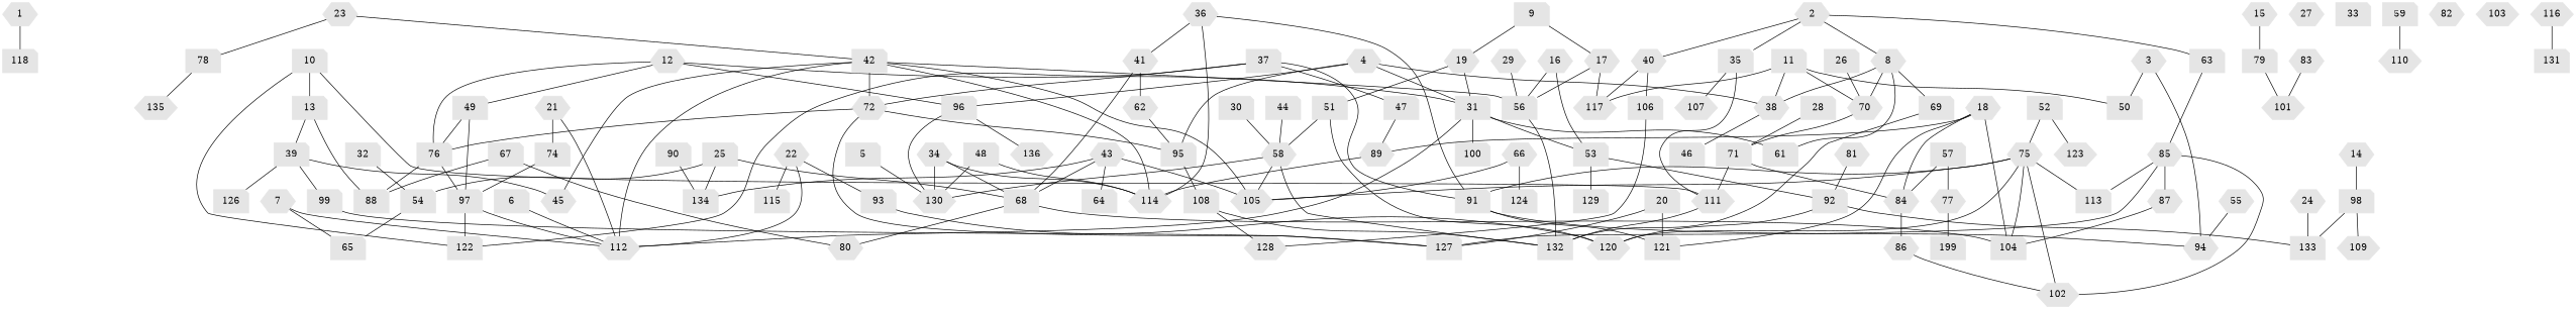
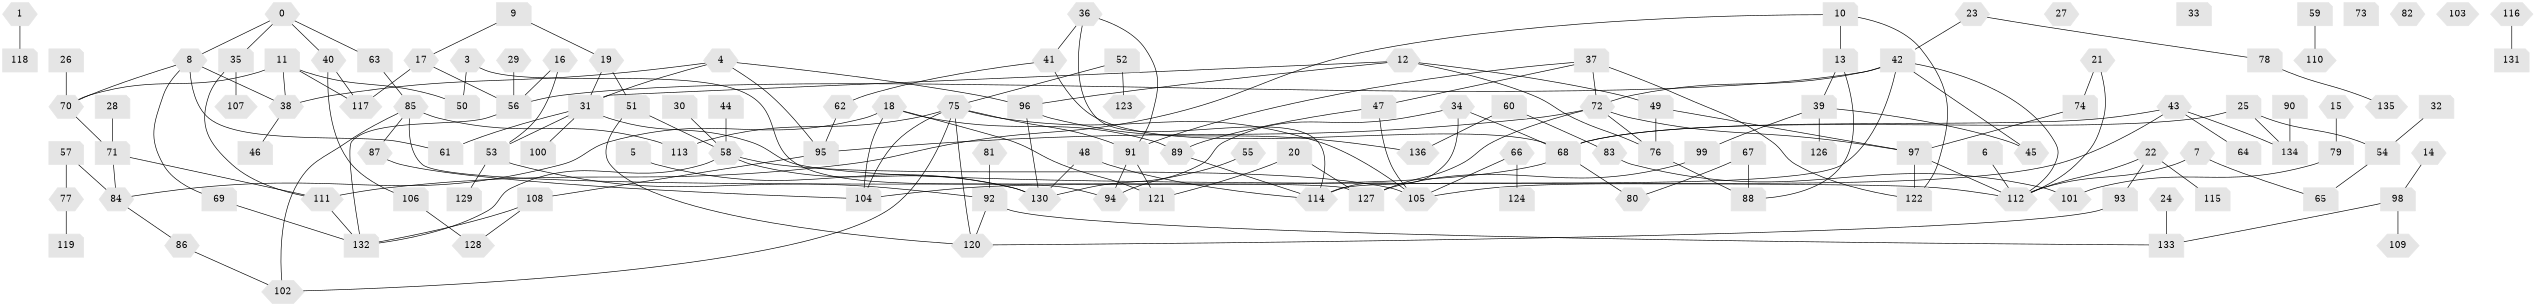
  graph {
    node [color=gray90 shape=note style=filled]
    1 [shape=hexagon]
    118
-   2 [shape=hexagon]
+   2 [shape=hexagon label=0]
    8 [shape=hexagon]
    35
    40 [shape=hexagon]
    63
    38 [shape=hexagon]
    61
    69
    70 [shape=hexagon]
    111 [shape=hexagon]
    107 [shape=hexagon]
    117 [shape=hexagon]
    106
    85 [shape=hexagon]
    3 [shape=hexagon]
    50
    94 [shape=hexagon]
    4 [shape=hexagon]
    31
    95
    96
    112 [shape=hexagon]
    53
    100
    46
    108
    130 [shape=hexagon]
    136 [shape=hexagon]
    5
    6
    7 [shape=hexagon]
    65
    19 [shape=hexagon]
    51
    132
    71
    9
    17 [shape=hexagon]
    56
    10
    13
    122
    39
    88
    11
    12 [shape=hexagon]
    49
    76
    97
    45 [shape=hexagon]
    99
    126
    14 [shape=hexagon]
    98
    133
    109 [shape=hexagon]
    15 [shape=hexagon]
    79
    101 [shape=hexagon]
    16 [shape=hexagon]
    92
    129
    18 [shape=hexagon]
    84 [shape=hexagon]
    89 [shape=hexagon]
    104
    121
    86 [shape=hexagon]
    114 [shape=hexagon]
    58 [shape=hexagon]
    120 [shape=hexagon]
    20
    127
    21 [shape=hexagon]
    74
    22 [shape=hexagon]
    93
    115
    23 [shape=hexagon]
    42
    78
    72 [shape=hexagon]
    105 [shape=hexagon]
    135 [shape=hexagon]
    24 [shape=hexagon]
    25
    54
    68
    134
    80 [shape=hexagon]
    26
    27 [shape=hexagon]
    28
    29 [shape=hexagon]
    30
    32
    33
    34 [shape=hexagon]
    36 [shape=hexagon]
    41 [shape=hexagon]
    91
    62 [shape=hexagon]
    37
    47
    128 [shape=hexagon]
    43 [shape=hexagon]
    64
    44
    48
    75 [shape=hexagon]
    52
    123 [shape=hexagon]
    102 [shape=hexagon]
    113
    55 [shape=hexagon]
    57
    77 [shape=hexagon]
-   119 [label=199]
+   119
    110 [shape=hexagon]
    59
    83 [shape=hexagon]
+   60
    87 [shape=hexagon]
    66 [shape=hexagon]
    124
    67
+   73
    81 [shape=hexagon]
    82 [shape=hexagon]
    90
    103 [shape=hexagon]
    116 [shape=hexagon]
    131
    1 -- 118
    2 -- 8
    2 -- 35
    2 -- 40
    2 -- 63
    8 -- 38
    8 -- 61
    8 -- 69
    8 -- 70
    35 -- 111
    35 -- 107
    40 -- 117
    40 -- 106
    63 -- 85
    38 -- 46
    69 -- 132
    70 -- 71
    111 -- 132
    106 -- 128
    85 -- 127
    85 -- 102
    85 -- 113
    85 -- 87
    3 -- 50
    3 -- 94
    4 -- 38
    4 -- 31
    4 -- 95
    4 -- 96
    31 -- 61
    31 -- 112
    31 -- 53
    31 -- 100
    95 -- 108
    96 -- 130
    96 -- 136
    53 -- 92
    53 -- 129
    108 -- 132
    108 -- 128
    5 -- 130
    6 -- 112
    7 -- 112
    7 -- 65
    19 -- 31
    19 -- 51
    51 -- 58
    51 -- 120
    71 -- 111
    71 -- 84
    9 -- 19
    9 -- 17
    17 -- 117
    17 -- 56
    56 -- 132
    10 -- 111
    10 -- 13
    10 -- 122
    13 -- 39
    13 -- 88
    39 -- 45
    39 -- 99
    39 -- 126
    11 -- 38
    11 -- 70
    11 -- 117
    11 -- 50
    12 -- 31
    12 -- 96
    12 -- 49
    12 -- 76
    49 -- 76
    49 -- 97
    76 -- 88
    97 -- 112
    97 -- 122
    99 -- 127
    14 -- 98
    98 -- 133
    98 -- 109
    15 -- 79
    79 -- 101
    16 -- 53
    16 -- 56
    92 -- 133
    92 -- 120
    18 -- 84
    18 -- 89
    18 -- 104
    18 -- 121
    84 -- 86
    89 -- 114
    86 -- 102
    58 -- 130
    58 -- 132
    58 -- 105
    20 -- 121
    20 -- 127
    21 -- 112
    21 -- 74
    74 -- 97
    22 -- 112
    22 -- 93
    22 -- 115
    93 -- 120
    23 -- 42
    23 -- 78
    42 -- 112
    42 -- 56
    42 -- 45
    42 -- 114
    42 -- 72
-   42 -- 105
+   47 -- 105
    78 -- 135
    72 -- 95
    72 -- 76
-   76 -- 97
+   72 -- 97
    72 -- 127
    24 -- 133
    25 -- 54
    25 -- 68
    25 -- 134
    54 -- 65
    68 -- 104
    68 -- 80
    26 -- 70
    28 -- 71
    29 -- 56
    30 -- 58
    32 -- 54
    34 -- 130
    34 -- 114
    34 -- 68
    36 -- 114
    36 -- 41
    36 -- 91
    41 -- 68
    41 -- 62
    91 -- 94
    91 -- 121
    62 -- 95
    37 -- 122
    37 -- 72
    37 -- 91
    37 -- 47
    47 -- 89
    43 -- 105
    43 -- 68
    43 -- 134
    43 -- 64
    44 -- 58
    48 -- 130
    48 -- 114
    75 -- 104
    75 -- 120
    75 -- 105
    75 -- 91
    75 -- 102
    75 -- 113
    52 -- 75
    52 -- 123
    55 -- 94
    57 -- 84
    57 -- 77
    77 -- 119
    59 -- 110
    83 -- 101
+   60 -- 136
+   60 -- 83
    87 -- 104
    66 -- 105
    66 -- 124
    67 -- 88
    67 -- 80
    81 -- 92
    90 -- 134
    116 -- 131
  }
